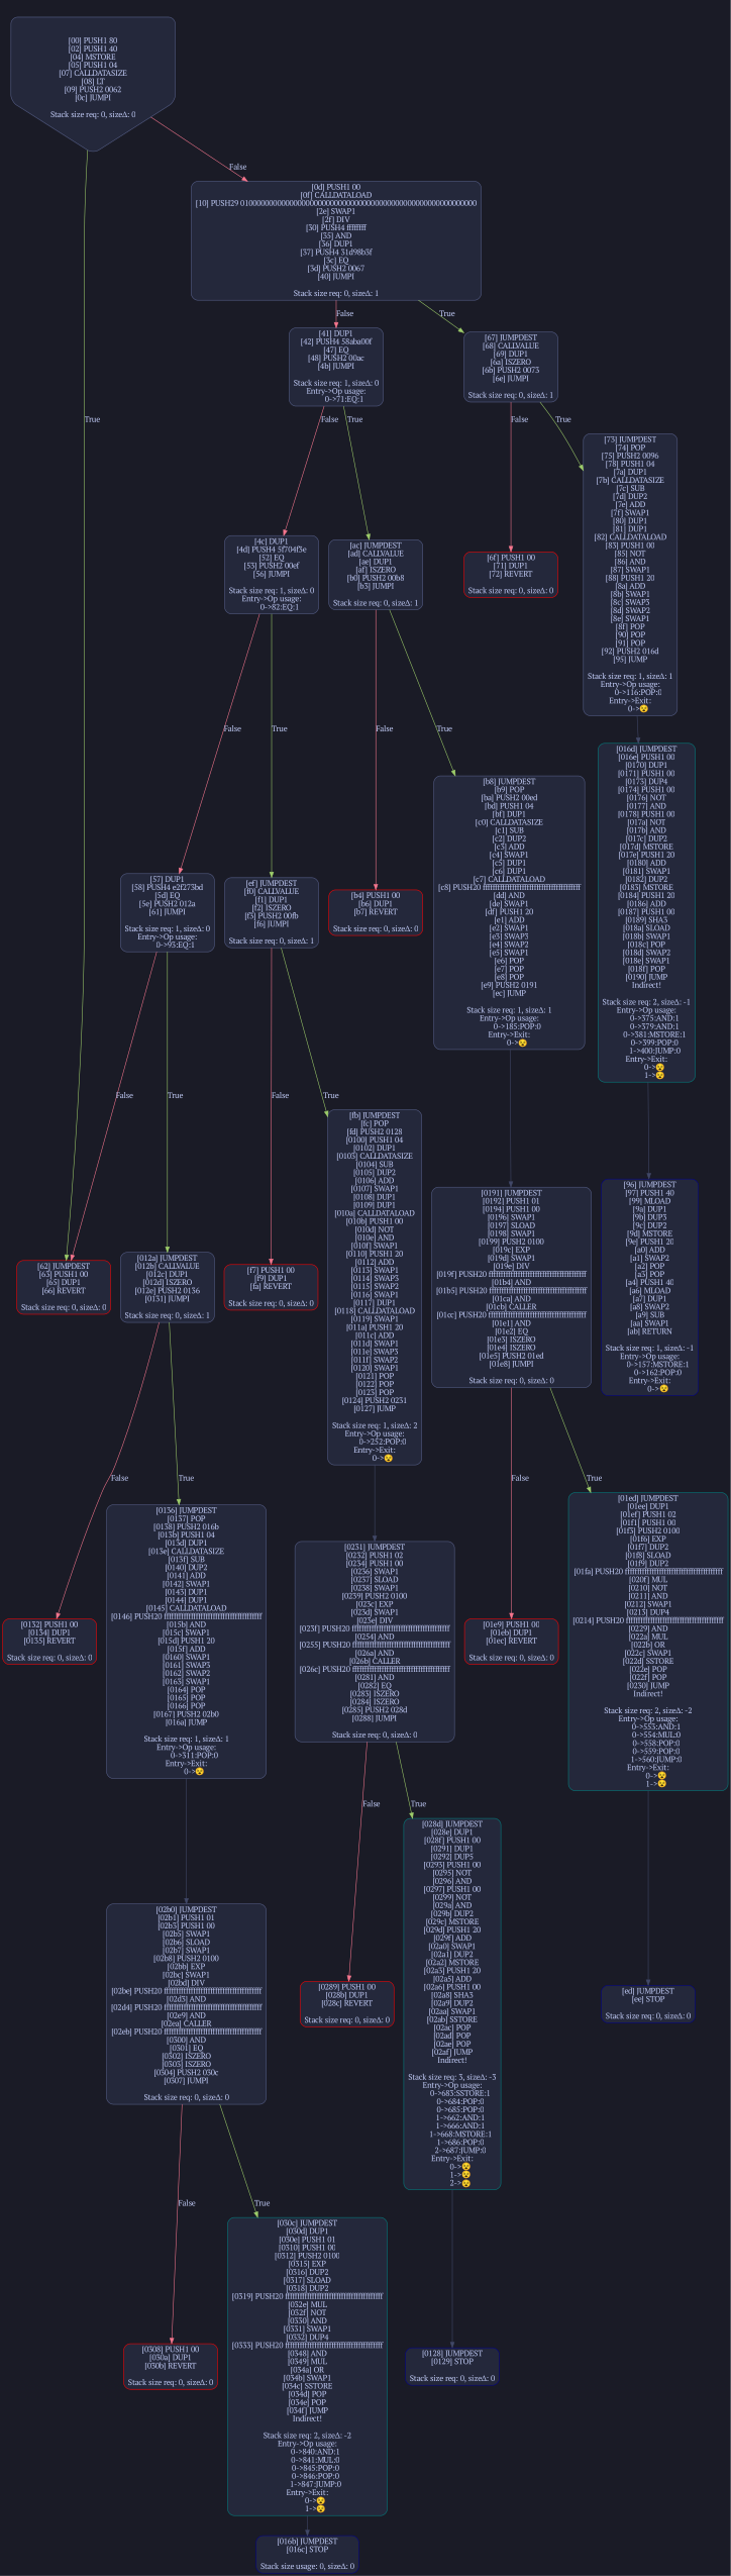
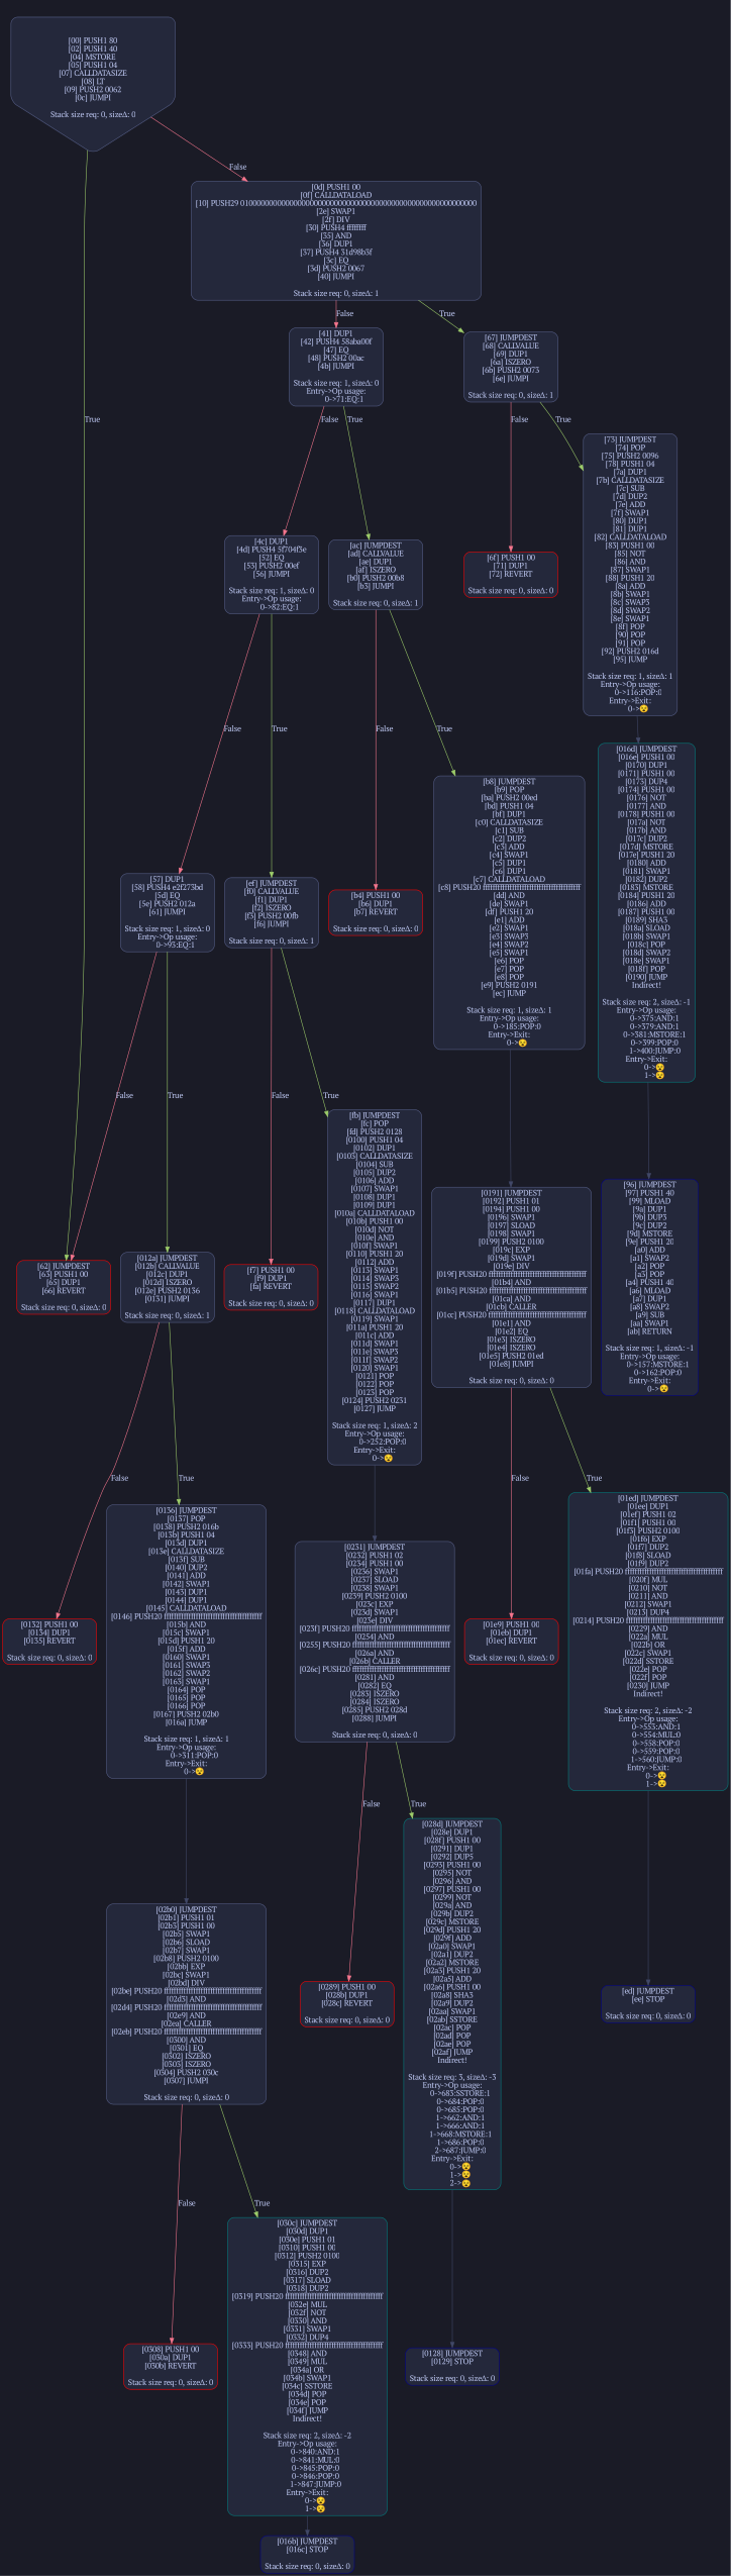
  digraph {
    bgcolor="#1a1b26"
    fontname="PT Serif"
    node [color="#565f89" fillcolor="#24283b" fontcolor="#c0caf5" fontname="PT Serif" shape=box style="filled, rounded"]
    edge [color="#f7768e" fontcolor="#c0caf5" fontname="PT Serif"]
    n1 [label="[00] PUSH1 80\n[02] PUSH1 40\n[04] MSTORE\n[05] PUSH1 04\n[07] CALLDATASIZE\n[08] LT\n[09] PUSH2 0062\n[0c] JUMPI\n\nStack size req: 0, sizeΔ: 0\n" shape=invhouse]
    n2 [label="[0d] PUSH1 00\n[0f] CALLDATALOAD\n[10] PUSH29 0100000000000000000000000000000000000000000000000000000000\n[2e] SWAP1\n[2f] DIV\n[30] PUSH4 ffffffff\n[35] AND\n[36] DUP1\n[37] PUSH4 31d98b3f\n[3c] EQ\n[3d] PUSH2 0067\n[40] JUMPI\n\nStack size req: 0, sizeΔ: 1\n"]
    n3 [color=red label="[62] JUMPDEST\n[63] PUSH1 00\n[65] DUP1\n[66] REVERT\n\nStack size req: 0, sizeΔ: 0\n"]
    n4 [label="[41] DUP1\n[42] PUSH4 58aba00f\n[47] EQ\n[48] PUSH2 00ac\n[4b] JUMPI\n\nStack size req: 1, sizeΔ: 0\nEntry->Op usage:\n	0->71:EQ:1\n"]
    n5 [label="[67] JUMPDEST\n[68] CALLVALUE\n[69] DUP1\n[6a] ISZERO\n[6b] PUSH2 0073\n[6e] JUMPI\n\nStack size req: 0, sizeΔ: 1\n"]
    n6 [label="[4c] DUP1\n[4d] PUSH4 5f704f3e\n[52] EQ\n[53] PUSH2 00ef\n[56] JUMPI\n\nStack size req: 1, sizeΔ: 0\nEntry->Op usage:\n	0->82:EQ:1\n"]
    n7 [label="[ac] JUMPDEST\n[ad] CALLVALUE\n[ae] DUP1\n[af] ISZERO\n[b0] PUSH2 00b8\n[b3] JUMPI\n\nStack size req: 0, sizeΔ: 1\n"]
    n8 [label="[57] DUP1\n[58] PUSH4 e2f273bd\n[5d] EQ\n[5e] PUSH2 012a\n[61] JUMPI\n\nStack size req: 1, sizeΔ: 0\nEntry->Op usage:\n	0->93:EQ:1\n"]
    n9 [label="[ef] JUMPDEST\n[f0] CALLVALUE\n[f1] DUP1\n[f2] ISZERO\n[f3] PUSH2 00fb\n[f6] JUMPI\n\nStack size req: 0, sizeΔ: 1\n"]
    n10 [label="[012a] JUMPDEST\n[012b] CALLVALUE\n[012c] DUP1\n[012d] ISZERO\n[012e] PUSH2 0136\n[0131] JUMPI\n\nStack size req: 0, sizeΔ: 1\n"]
    n11 [color=red label="[6f] PUSH1 00\n[71] DUP1\n[72] REVERT\n\nStack size req: 0, sizeΔ: 0\n"]
    n12 [label="[73] JUMPDEST\n[74] POP\n[75] PUSH2 0096\n[78] PUSH1 04\n[7a] DUP1\n[7b] CALLDATASIZE\n[7c] SUB\n[7d] DUP2\n[7e] ADD\n[7f] SWAP1\n[80] DUP1\n[81] DUP1\n[82] CALLDATALOAD\n[83] PUSH1 00\n[85] NOT\n[86] AND\n[87] SWAP1\n[88] PUSH1 20\n[8a] ADD\n[8b] SWAP1\n[8c] SWAP3\n[8d] SWAP2\n[8e] SWAP1\n[8f] POP\n[90] POP\n[91] POP\n[92] PUSH2 016d\n[95] JUMP\n\nStack size req: 1, sizeΔ: 1\nEntry->Op usage:\n	0->116:POP:0\nEntry->Exit:\n	0->😵\n"]
    n13 [color=teal label="[016d] JUMPDEST\n[016e] PUSH1 00\n[0170] DUP1\n[0171] PUSH1 00\n[0173] DUP4\n[0174] PUSH1 00\n[0176] NOT\n[0177] AND\n[0178] PUSH1 00\n[017a] NOT\n[017b] AND\n[017c] DUP2\n[017d] MSTORE\n[017e] PUSH1 20\n[0180] ADD\n[0181] SWAP1\n[0182] DUP2\n[0183] MSTORE\n[0184] PUSH1 20\n[0186] ADD\n[0187] PUSH1 00\n[0189] SHA3\n[018a] SLOAD\n[018b] SWAP1\n[018c] POP\n[018d] SWAP2\n[018e] SWAP1\n[018f] POP\n[0190] JUMP\nIndirect!\n\nStack size req: 2, sizeΔ: -1\nEntry->Op usage:\n	0->375:AND:1\n	0->379:AND:1\n	0->381:MSTORE:1\n	0->399:POP:0\n	1->400:JUMP:0\nEntry->Exit:\n	0->😵\n	1->😵\n"]
    n14 [color=darkblue label="[96] JUMPDEST\n[97] PUSH1 40\n[99] MLOAD\n[9a] DUP1\n[9b] DUP3\n[9c] DUP2\n[9d] MSTORE\n[9e] PUSH1 20\n[a0] ADD\n[a1] SWAP2\n[a2] POP\n[a3] POP\n[a4] PUSH1 40\n[a6] MLOAD\n[a7] DUP1\n[a8] SWAP2\n[a9] SUB\n[aa] SWAP1\n[ab] RETURN\n\nStack size req: 1, sizeΔ: -1\nEntry->Op usage:\n	0->157:MSTORE:1\n	0->162:POP:0\nEntry->Exit:\n	0->😵\n"]
    n15 [color=red label="[b4] PUSH1 00\n[b6] DUP1\n[b7] REVERT\n\nStack size req: 0, sizeΔ: 0\n"]
    n16 [label="[b8] JUMPDEST\n[b9] POP\n[ba] PUSH2 00ed\n[bd] PUSH1 04\n[bf] DUP1\n[c0] CALLDATASIZE\n[c1] SUB\n[c2] DUP2\n[c3] ADD\n[c4] SWAP1\n[c5] DUP1\n[c6] DUP1\n[c7] CALLDATALOAD\n[c8] PUSH20 ffffffffffffffffffffffffffffffffffffffff\n[dd] AND\n[de] SWAP1\n[df] PUSH1 20\n[e1] ADD\n[e2] SWAP1\n[e3] SWAP3\n[e4] SWAP2\n[e5] SWAP1\n[e6] POP\n[e7] POP\n[e8] POP\n[e9] PUSH2 0191\n[ec] JUMP\n\nStack size req: 1, sizeΔ: 1\nEntry->Op usage:\n	0->185:POP:0\nEntry->Exit:\n	0->😵\n"]
    n17 [label="[0191] JUMPDEST\n[0192] PUSH1 01\n[0194] PUSH1 00\n[0196] SWAP1\n[0197] SLOAD\n[0198] SWAP1\n[0199] PUSH2 0100\n[019c] EXP\n[019d] SWAP1\n[019e] DIV\n[019f] PUSH20 ffffffffffffffffffffffffffffffffffffffff\n[01b4] AND\n[01b5] PUSH20 ffffffffffffffffffffffffffffffffffffffff\n[01ca] AND\n[01cb] CALLER\n[01cc] PUSH20 ffffffffffffffffffffffffffffffffffffffff\n[01e1] AND\n[01e2] EQ\n[01e3] ISZERO\n[01e4] ISZERO\n[01e5] PUSH2 01ed\n[01e8] JUMPI\n\nStack size req: 0, sizeΔ: 0\n"]
    n18 [color=darkblue label="[ed] JUMPDEST\n[ee] STOP\n\nStack size req: 0, sizeΔ: 0\n"]
    n19 [color=red label="[f7] PUSH1 00\n[f9] DUP1\n[fa] REVERT\n\nStack size req: 0, sizeΔ: 0\n"]
    n20 [label="[fb] JUMPDEST\n[fc] POP\n[fd] PUSH2 0128\n[0100] PUSH1 04\n[0102] DUP1\n[0103] CALLDATASIZE\n[0104] SUB\n[0105] DUP2\n[0106] ADD\n[0107] SWAP1\n[0108] DUP1\n[0109] DUP1\n[010a] CALLDATALOAD\n[010b] PUSH1 00\n[010d] NOT\n[010e] AND\n[010f] SWAP1\n[0110] PUSH1 20\n[0112] ADD\n[0113] SWAP1\n[0114] SWAP3\n[0115] SWAP2\n[0116] SWAP1\n[0117] DUP1\n[0118] CALLDATALOAD\n[0119] SWAP1\n[011a] PUSH1 20\n[011c] ADD\n[011d] SWAP1\n[011e] SWAP3\n[011f] SWAP2\n[0120] SWAP1\n[0121] POP\n[0122] POP\n[0123] POP\n[0124] PUSH2 0231\n[0127] JUMP\n\nStack size req: 1, sizeΔ: 2\nEntry->Op usage:\n	0->252:POP:0\nEntry->Exit:\n	0->😵\n"]
    n21 [label="[0231] JUMPDEST\n[0232] PUSH1 02\n[0234] PUSH1 00\n[0236] SWAP1\n[0237] SLOAD\n[0238] SWAP1\n[0239] PUSH2 0100\n[023c] EXP\n[023d] SWAP1\n[023e] DIV\n[023f] PUSH20 ffffffffffffffffffffffffffffffffffffffff\n[0254] AND\n[0255] PUSH20 ffffffffffffffffffffffffffffffffffffffff\n[026a] AND\n[026b] CALLER\n[026c] PUSH20 ffffffffffffffffffffffffffffffffffffffff\n[0281] AND\n[0282] EQ\n[0283] ISZERO\n[0284] ISZERO\n[0285] PUSH2 028d\n[0288] JUMPI\n\nStack size req: 0, sizeΔ: 0\n"]
    n22 [color=darkblue label="[0128] JUMPDEST\n[0129] STOP\n\nStack size req: 0, sizeΔ: 0\n"]
    n23 [color=red label="[0132] PUSH1 00\n[0134] DUP1\n[0135] REVERT\n\nStack size req: 0, sizeΔ: 0\n"]
    n24 [label="[0136] JUMPDEST\n[0137] POP\n[0138] PUSH2 016b\n[013b] PUSH1 04\n[013d] DUP1\n[013e] CALLDATASIZE\n[013f] SUB\n[0140] DUP2\n[0141] ADD\n[0142] SWAP1\n[0143] DUP1\n[0144] DUP1\n[0145] CALLDATALOAD\n[0146] PUSH20 ffffffffffffffffffffffffffffffffffffffff\n[015b] AND\n[015c] SWAP1\n[015d] PUSH1 20\n[015f] ADD\n[0160] SWAP1\n[0161] SWAP3\n[0162] SWAP2\n[0163] SWAP1\n[0164] POP\n[0165] POP\n[0166] POP\n[0167] PUSH2 02b0\n[016a] JUMP\n\nStack size req: 1, sizeΔ: 1\nEntry->Op usage:\n	0->311:POP:0\nEntry->Exit:\n	0->😵\n"]
    n25 [label="[02b0] JUMPDEST\n[02b1] PUSH1 01\n[02b3] PUSH1 00\n[02b5] SWAP1\n[02b6] SLOAD\n[02b7] SWAP1\n[02b8] PUSH2 0100\n[02bb] EXP\n[02bc] SWAP1\n[02bd] DIV\n[02be] PUSH20 ffffffffffffffffffffffffffffffffffffffff\n[02d3] AND\n[02d4] PUSH20 ffffffffffffffffffffffffffffffffffffffff\n[02e9] AND\n[02ea] CALLER\n[02eb] PUSH20 ffffffffffffffffffffffffffffffffffffffff\n[0300] AND\n[0301] EQ\n[0302] ISZERO\n[0303] ISZERO\n[0304] PUSH2 030c\n[0307] JUMPI\n\nStack size req: 0, sizeΔ: 0\n"]
-   n26 [color=darkblue label="[016b] JUMPDEST\n[016c] STOP\n\nStack size usage: 0, sizeΔ: 0\n"]
+   n26 [color=darkblue label="[016b] JUMPDEST\n[016c] STOP\n\nStack size req: 0, sizeΔ: 0\n"]
    n27 [color=red label="[01e9] PUSH1 00\n[01eb] DUP1\n[01ec] REVERT\n\nStack size req: 0, sizeΔ: 0\n"]
    n28 [color=teal label="[01ed] JUMPDEST\n[01ee] DUP1\n[01ef] PUSH1 02\n[01f1] PUSH1 00\n[01f3] PUSH2 0100\n[01f6] EXP\n[01f7] DUP2\n[01f8] SLOAD\n[01f9] DUP2\n[01fa] PUSH20 ffffffffffffffffffffffffffffffffffffffff\n[020f] MUL\n[0210] NOT\n[0211] AND\n[0212] SWAP1\n[0213] DUP4\n[0214] PUSH20 ffffffffffffffffffffffffffffffffffffffff\n[0229] AND\n[022a] MUL\n[022b] OR\n[022c] SWAP1\n[022d] SSTORE\n[022e] POP\n[022f] POP\n[0230] JUMP\nIndirect!\n\nStack size req: 2, sizeΔ: -2\nEntry->Op usage:\n	0->553:AND:1\n	0->554:MUL:0\n	0->558:POP:0\n	0->559:POP:0\n	1->560:JUMP:0\nEntry->Exit:\n	0->😵\n	1->😵\n"]
    n29 [color=red label="[0289] PUSH1 00\n[028b] DUP1\n[028c] REVERT\n\nStack size req: 0, sizeΔ: 0\n"]
    n30 [color=teal label="[028d] JUMPDEST\n[028e] DUP1\n[028f] PUSH1 00\n[0291] DUP1\n[0292] DUP5\n[0293] PUSH1 00\n[0295] NOT\n[0296] AND\n[0297] PUSH1 00\n[0299] NOT\n[029a] AND\n[029b] DUP2\n[029c] MSTORE\n[029d] PUSH1 20\n[029f] ADD\n[02a0] SWAP1\n[02a1] DUP2\n[02a2] MSTORE\n[02a3] PUSH1 20\n[02a5] ADD\n[02a6] PUSH1 00\n[02a8] SHA3\n[02a9] DUP2\n[02aa] SWAP1\n[02ab] SSTORE\n[02ac] POP\n[02ad] POP\n[02ae] POP\n[02af] JUMP\nIndirect!\n\nStack size req: 3, sizeΔ: -3\nEntry->Op usage:\n	0->683:SSTORE:1\n	0->684:POP:0\n	0->685:POP:0\n	1->662:AND:1\n	1->666:AND:1\n	1->668:MSTORE:1\n	1->686:POP:0\n	2->687:JUMP:0\nEntry->Exit:\n	0->😵\n	1->😵\n	2->😵\n"]
    n31 [color=red label="[0308] PUSH1 00\n[030a] DUP1\n[030b] REVERT\n\nStack size req: 0, sizeΔ: 0\n"]
    n32 [color=teal label="[030c] JUMPDEST\n[030d] DUP1\n[030e] PUSH1 01\n[0310] PUSH1 00\n[0312] PUSH2 0100\n[0315] EXP\n[0316] DUP2\n[0317] SLOAD\n[0318] DUP2\n[0319] PUSH20 ffffffffffffffffffffffffffffffffffffffff\n[032e] MUL\n[032f] NOT\n[0330] AND\n[0331] SWAP1\n[0332] DUP4\n[0333] PUSH20 ffffffffffffffffffffffffffffffffffffffff\n[0348] AND\n[0349] MUL\n[034a] OR\n[034b] SWAP1\n[034c] SSTORE\n[034d] POP\n[034e] POP\n[034f] JUMP\nIndirect!\n\nStack size req: 2, sizeΔ: -2\nEntry->Op usage:\n	0->840:AND:1\n	0->841:MUL:0\n	0->845:POP:0\n	0->846:POP:0\n	1->847:JUMP:0\nEntry->Exit:\n	0->😵\n	1->😵\n"]
    n1 -> n2 [label=False]
    n1 -> n3 [color="#9ece6a" label=True]
    n2 -> n4 [label=False]
    n2 -> n5 [color="#9ece6a" label=True]
    n4 -> n6 [label=False]
    n4 -> n7 [color="#9ece6a" label=True]
    n5 -> n11 [label=False]
    n5 -> n12 [color="#9ece6a" label=True]
    n6 -> n8 [label=False]
    n6 -> n9 [color="#9ece6a" label=True]
    n7 -> n15 [label=False]
    n7 -> n16 [color="#9ece6a" label=True]
    n8 -> n3 [label=False]
    n8 -> n10 [color="#9ece6a" label=True]
    n9 -> n19 [label=False]
    n9 -> n20 [color="#9ece6a" label=True]
    n10 -> n23 [label=False]
    n10 -> n24 [color="#9ece6a" label=True]
    n12 -> n13 [color="#414868"]
    n13 -> n14 [color="#414868"]
    n16 -> n17 [color="#414868"]
    n17 -> n27 [label=False]
    n17 -> n28 [color="#9ece6a" label=True]
    n20 -> n21 [color="#414868"]
    n21 -> n29 [label=False]
    n21 -> n30 [color="#9ece6a" label=True]
    n24 -> n25 [color="#414868"]
    n25 -> n31 [label=False]
    n25 -> n32 [color="#9ece6a" label=True]
    n28 -> n18 [color="#414868"]
    n30 -> n22 [color="#414868"]
    n32 -> n26 [color="#414868"]
  }
